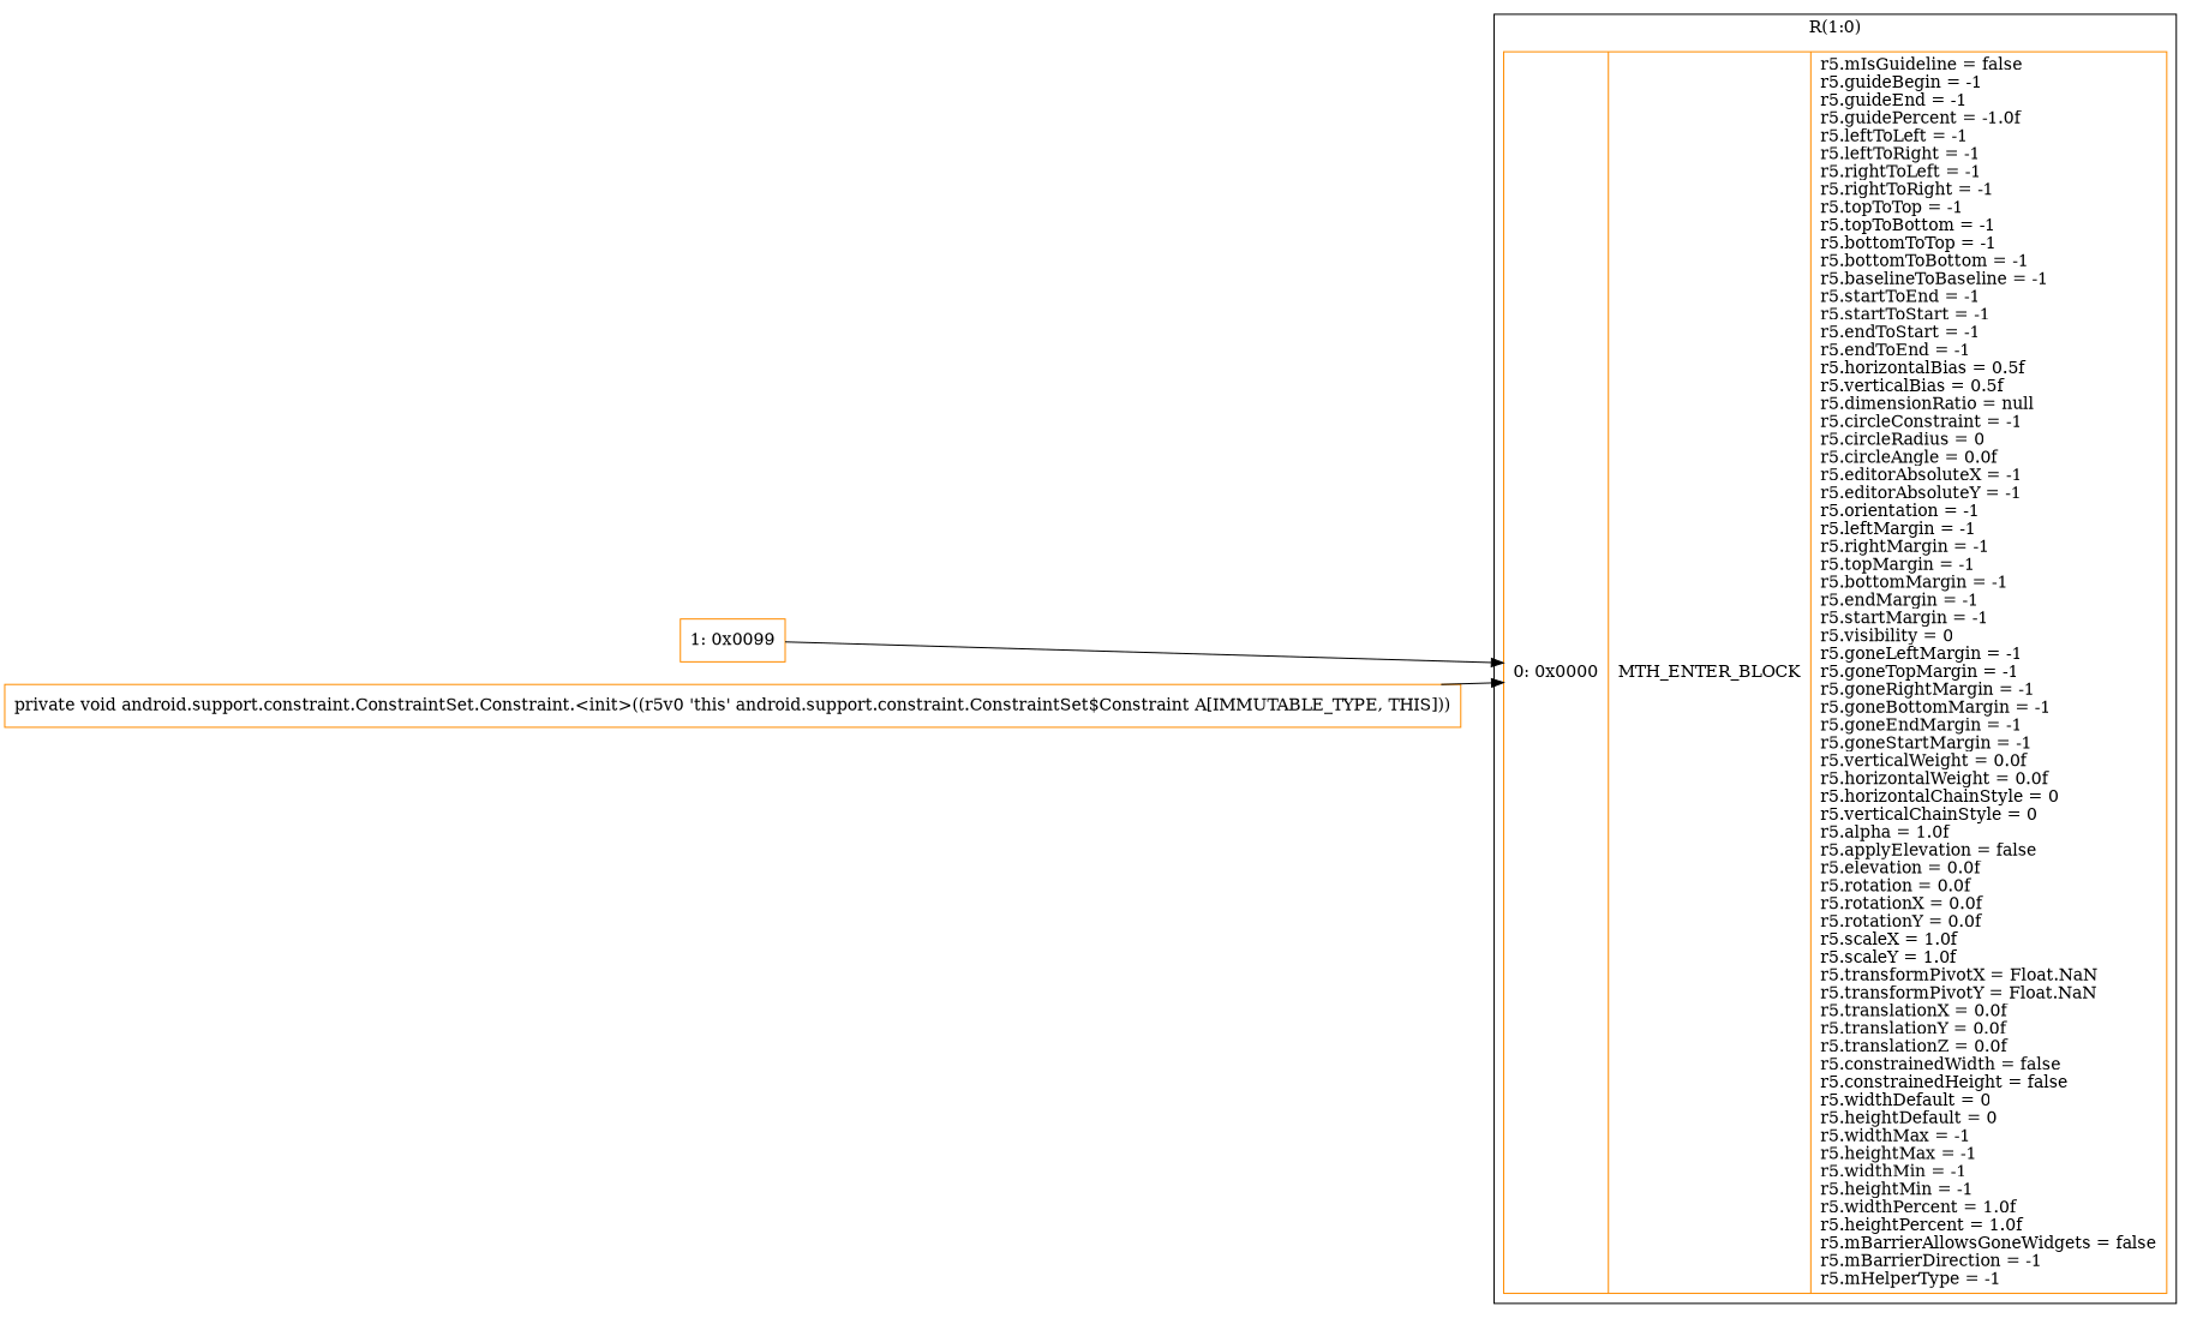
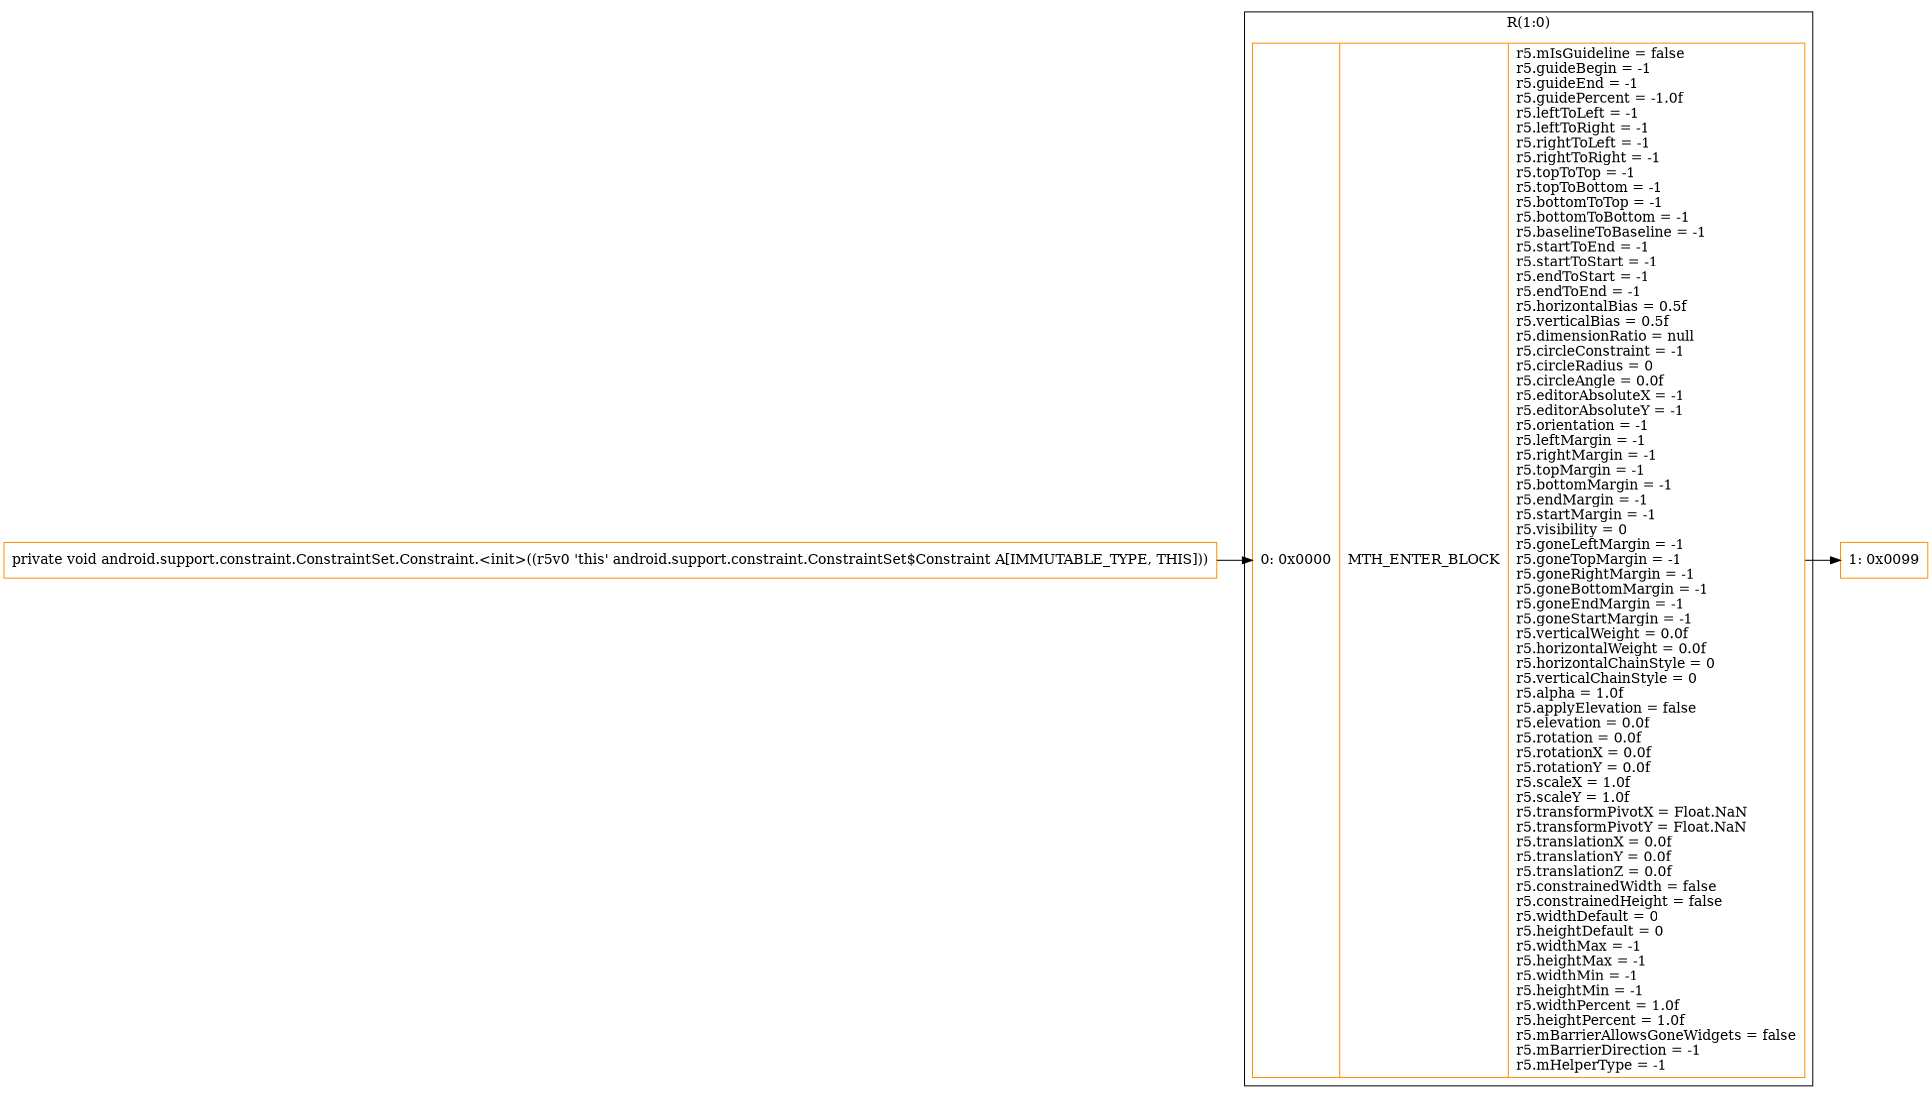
  digraph {
    rankdir=LR
    node [color=darkorange shape=record]
    n1 [label="{0\:\ 0x0000|MTH_ENTER_BLOCK\l|r5.mIsGuideline = false\lr5.guideBegin = \-1\lr5.guideEnd = \-1\lr5.guidePercent = \-1.0f\lr5.leftToLeft = \-1\lr5.leftToRight = \-1\lr5.rightToLeft = \-1\lr5.rightToRight = \-1\lr5.topToTop = \-1\lr5.topToBottom = \-1\lr5.bottomToTop = \-1\lr5.bottomToBottom = \-1\lr5.baselineToBaseline = \-1\lr5.startToEnd = \-1\lr5.startToStart = \-1\lr5.endToStart = \-1\lr5.endToEnd = \-1\lr5.horizontalBias = 0.5f\lr5.verticalBias = 0.5f\lr5.dimensionRatio = null\lr5.circleConstraint = \-1\lr5.circleRadius = 0\lr5.circleAngle = 0.0f\lr5.editorAbsoluteX = \-1\lr5.editorAbsoluteY = \-1\lr5.orientation = \-1\lr5.leftMargin = \-1\lr5.rightMargin = \-1\lr5.topMargin = \-1\lr5.bottomMargin = \-1\lr5.endMargin = \-1\lr5.startMargin = \-1\lr5.visibility = 0\lr5.goneLeftMargin = \-1\lr5.goneTopMargin = \-1\lr5.goneRightMargin = \-1\lr5.goneBottomMargin = \-1\lr5.goneEndMargin = \-1\lr5.goneStartMargin = \-1\lr5.verticalWeight = 0.0f\lr5.horizontalWeight = 0.0f\lr5.horizontalChainStyle = 0\lr5.verticalChainStyle = 0\lr5.alpha = 1.0f\lr5.applyElevation = false\lr5.elevation = 0.0f\lr5.rotation = 0.0f\lr5.rotationX = 0.0f\lr5.rotationY = 0.0f\lr5.scaleX = 1.0f\lr5.scaleY = 1.0f\lr5.transformPivotX = Float.NaN\lr5.transformPivotY = Float.NaN\lr5.translationX = 0.0f\lr5.translationY = 0.0f\lr5.translationZ = 0.0f\lr5.constrainedWidth = false\lr5.constrainedHeight = false\lr5.widthDefault = 0\lr5.heightDefault = 0\lr5.widthMax = \-1\lr5.heightMax = \-1\lr5.widthMin = \-1\lr5.heightMin = \-1\lr5.widthPercent = 1.0f\lr5.heightPercent = 1.0f\lr5.mBarrierAllowsGoneWidgets = false\lr5.mBarrierDirection = \-1\lr5.mHelperType = \-1\l}"]
    n2 [label="{1\:\ 0x0099}"]
    n3 [label="{private void android.support.constraint.ConstraintSet.Constraint.\<init\>((r5v0 'this' android.support.constraint.ConstraintSet$Constraint A[IMMUTABLE_TYPE, THIS])) }"]
    subgraph cluster_1 {
      label="R(1:0)"
      n1
    }
-   n2 -> n1
+   n1 -> n2
    n3 -> n1
  }
